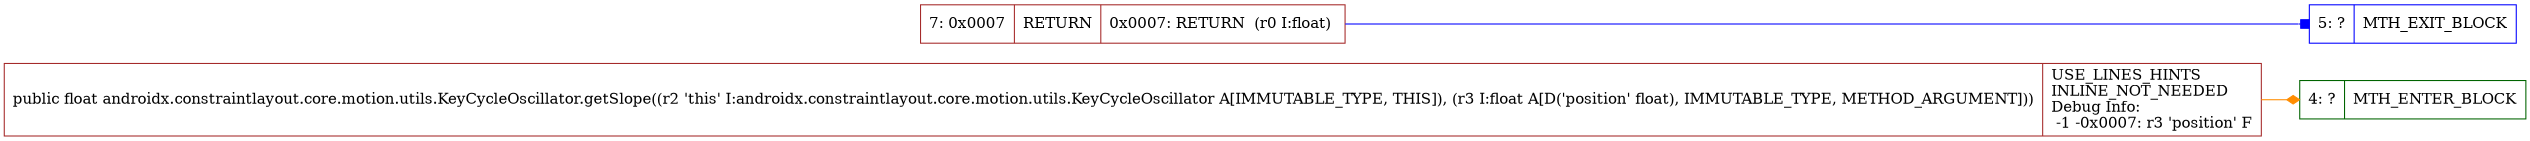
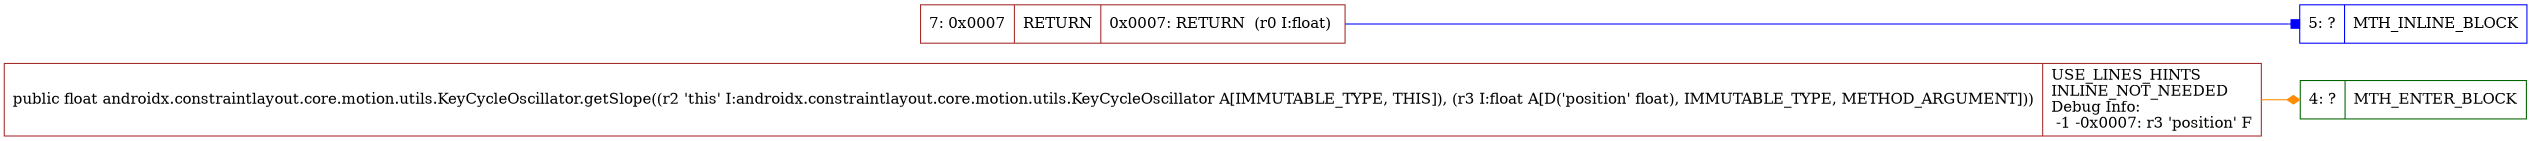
  digraph {
    rankdir=LR
    node [color=brown shape=record]
    n1 [color=darkgreen label="{4\:\ ?|MTH_ENTER_BLOCK\l}"]
    n2 [label="{7\:\ 0x0007|RETURN\l|0x0007: RETURN  (r0 I:float) \l}"]
-   n3 [color=blue label="{5\:\ ?|MTH_EXIT_BLOCK\l}"]
+   n3 [color=blue label="{5\:\ ?|MTH_INLINE_BLOCK\l}"]
    n4 [label="{public float androidx.constraintlayout.core.motion.utils.KeyCycleOscillator.getSlope((r2 'this' I:androidx.constraintlayout.core.motion.utils.KeyCycleOscillator A[IMMUTABLE_TYPE, THIS]), (r3 I:float A[D('position' float), IMMUTABLE_TYPE, METHOD_ARGUMENT]))  | USE_LINES_HINTS\lINLINE_NOT_NEEDED\lDebug Info:\l  \-1 \-0x0007: r3 'position' F\l}"]
    n2 -> n3 [arrowhead=box color=blue]
    n4 -> n1 [arrowhead=diamond color=darkorange]
  }
